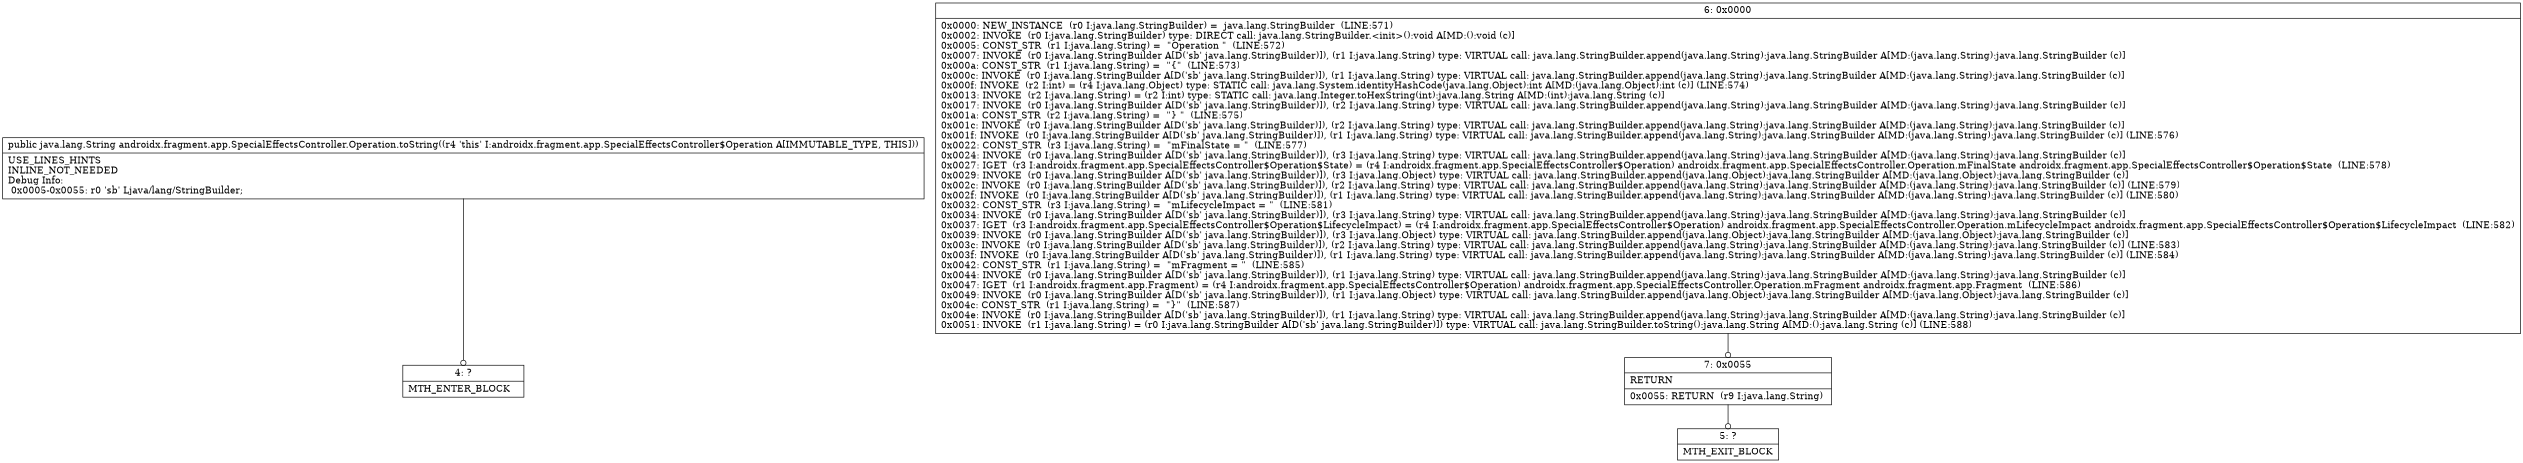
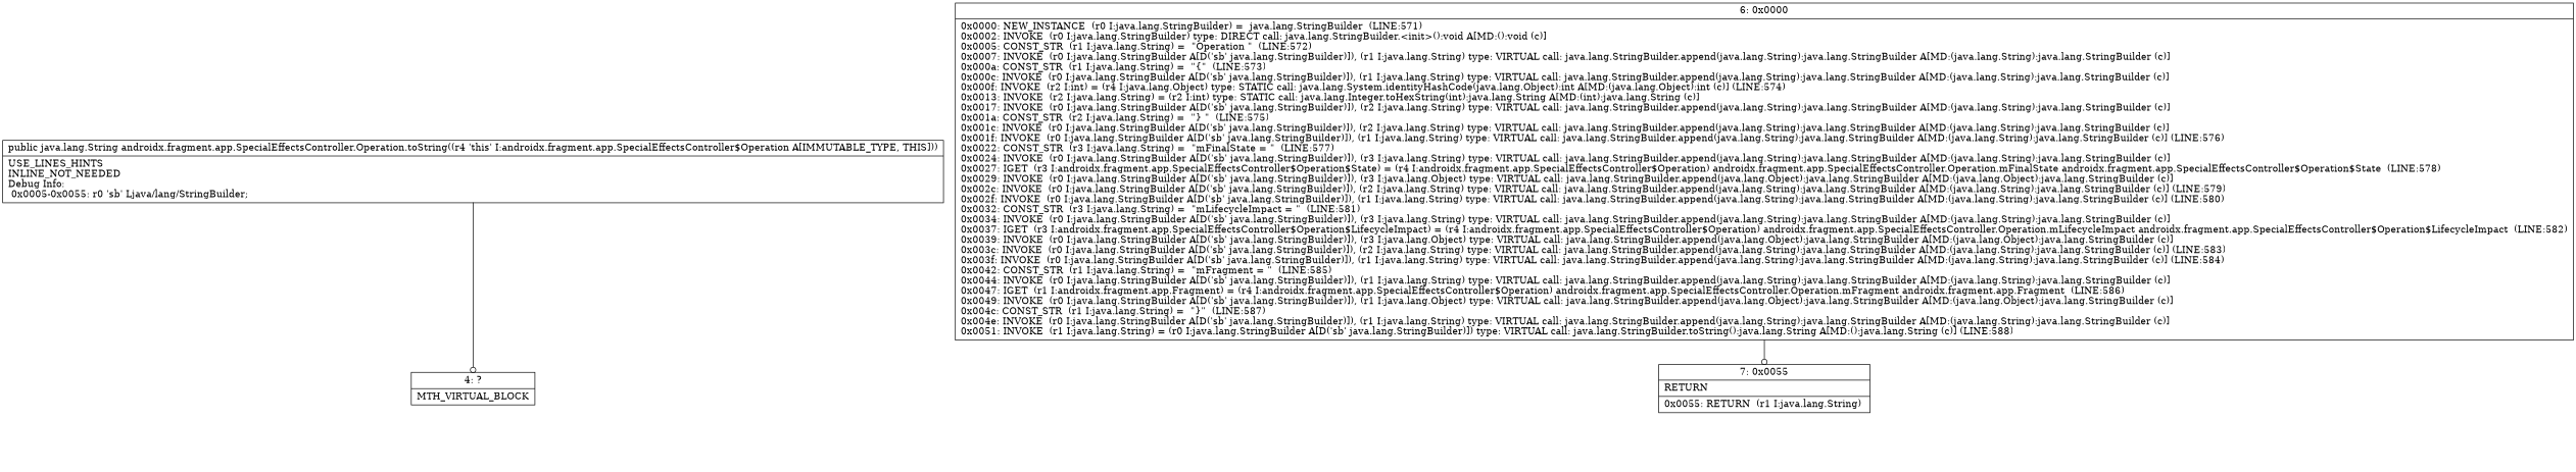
  digraph {
    node [shape=record]
    edge [arrowhead=odot]
-   n1 [label="{4\:\ ?|MTH_ENTER_BLOCK\l}"]
+   n1 [label="{4\:\ ?|MTH_VIRTUAL_BLOCK\l}"]
    n2 [label="{6\:\ 0x0000|0x0000: NEW_INSTANCE  (r0 I:java.lang.StringBuilder) =  java.lang.StringBuilder  (LINE:571)\l0x0002: INVOKE  (r0 I:java.lang.StringBuilder) type: DIRECT call: java.lang.StringBuilder.\<init\>():void A[MD:():void (c)]\l0x0005: CONST_STR  (r1 I:java.lang.String) =  \"Operation \"  (LINE:572)\l0x0007: INVOKE  (r0 I:java.lang.StringBuilder A[D('sb' java.lang.StringBuilder)]), (r1 I:java.lang.String) type: VIRTUAL call: java.lang.StringBuilder.append(java.lang.String):java.lang.StringBuilder A[MD:(java.lang.String):java.lang.StringBuilder (c)]\l0x000a: CONST_STR  (r1 I:java.lang.String) =  \"\{\"  (LINE:573)\l0x000c: INVOKE  (r0 I:java.lang.StringBuilder A[D('sb' java.lang.StringBuilder)]), (r1 I:java.lang.String) type: VIRTUAL call: java.lang.StringBuilder.append(java.lang.String):java.lang.StringBuilder A[MD:(java.lang.String):java.lang.StringBuilder (c)]\l0x000f: INVOKE  (r2 I:int) = (r4 I:java.lang.Object) type: STATIC call: java.lang.System.identityHashCode(java.lang.Object):int A[MD:(java.lang.Object):int (c)] (LINE:574)\l0x0013: INVOKE  (r2 I:java.lang.String) = (r2 I:int) type: STATIC call: java.lang.Integer.toHexString(int):java.lang.String A[MD:(int):java.lang.String (c)]\l0x0017: INVOKE  (r0 I:java.lang.StringBuilder A[D('sb' java.lang.StringBuilder)]), (r2 I:java.lang.String) type: VIRTUAL call: java.lang.StringBuilder.append(java.lang.String):java.lang.StringBuilder A[MD:(java.lang.String):java.lang.StringBuilder (c)]\l0x001a: CONST_STR  (r2 I:java.lang.String) =  \"\} \"  (LINE:575)\l0x001c: INVOKE  (r0 I:java.lang.StringBuilder A[D('sb' java.lang.StringBuilder)]), (r2 I:java.lang.String) type: VIRTUAL call: java.lang.StringBuilder.append(java.lang.String):java.lang.StringBuilder A[MD:(java.lang.String):java.lang.StringBuilder (c)]\l0x001f: INVOKE  (r0 I:java.lang.StringBuilder A[D('sb' java.lang.StringBuilder)]), (r1 I:java.lang.String) type: VIRTUAL call: java.lang.StringBuilder.append(java.lang.String):java.lang.StringBuilder A[MD:(java.lang.String):java.lang.StringBuilder (c)] (LINE:576)\l0x0022: CONST_STR  (r3 I:java.lang.String) =  \"mFinalState = \"  (LINE:577)\l0x0024: INVOKE  (r0 I:java.lang.StringBuilder A[D('sb' java.lang.StringBuilder)]), (r3 I:java.lang.String) type: VIRTUAL call: java.lang.StringBuilder.append(java.lang.String):java.lang.StringBuilder A[MD:(java.lang.String):java.lang.StringBuilder (c)]\l0x0027: IGET  (r3 I:androidx.fragment.app.SpecialEffectsController$Operation$State) = (r4 I:androidx.fragment.app.SpecialEffectsController$Operation) androidx.fragment.app.SpecialEffectsController.Operation.mFinalState androidx.fragment.app.SpecialEffectsController$Operation$State  (LINE:578)\l0x0029: INVOKE  (r0 I:java.lang.StringBuilder A[D('sb' java.lang.StringBuilder)]), (r3 I:java.lang.Object) type: VIRTUAL call: java.lang.StringBuilder.append(java.lang.Object):java.lang.StringBuilder A[MD:(java.lang.Object):java.lang.StringBuilder (c)]\l0x002c: INVOKE  (r0 I:java.lang.StringBuilder A[D('sb' java.lang.StringBuilder)]), (r2 I:java.lang.String) type: VIRTUAL call: java.lang.StringBuilder.append(java.lang.String):java.lang.StringBuilder A[MD:(java.lang.String):java.lang.StringBuilder (c)] (LINE:579)\l0x002f: INVOKE  (r0 I:java.lang.StringBuilder A[D('sb' java.lang.StringBuilder)]), (r1 I:java.lang.String) type: VIRTUAL call: java.lang.StringBuilder.append(java.lang.String):java.lang.StringBuilder A[MD:(java.lang.String):java.lang.StringBuilder (c)] (LINE:580)\l0x0032: CONST_STR  (r3 I:java.lang.String) =  \"mLifecycleImpact = \"  (LINE:581)\l0x0034: INVOKE  (r0 I:java.lang.StringBuilder A[D('sb' java.lang.StringBuilder)]), (r3 I:java.lang.String) type: VIRTUAL call: java.lang.StringBuilder.append(java.lang.String):java.lang.StringBuilder A[MD:(java.lang.String):java.lang.StringBuilder (c)]\l0x0037: IGET  (r3 I:androidx.fragment.app.SpecialEffectsController$Operation$LifecycleImpact) = (r4 I:androidx.fragment.app.SpecialEffectsController$Operation) androidx.fragment.app.SpecialEffectsController.Operation.mLifecycleImpact androidx.fragment.app.SpecialEffectsController$Operation$LifecycleImpact  (LINE:582)\l0x0039: INVOKE  (r0 I:java.lang.StringBuilder A[D('sb' java.lang.StringBuilder)]), (r3 I:java.lang.Object) type: VIRTUAL call: java.lang.StringBuilder.append(java.lang.Object):java.lang.StringBuilder A[MD:(java.lang.Object):java.lang.StringBuilder (c)]\l0x003c: INVOKE  (r0 I:java.lang.StringBuilder A[D('sb' java.lang.StringBuilder)]), (r2 I:java.lang.String) type: VIRTUAL call: java.lang.StringBuilder.append(java.lang.String):java.lang.StringBuilder A[MD:(java.lang.String):java.lang.StringBuilder (c)] (LINE:583)\l0x003f: INVOKE  (r0 I:java.lang.StringBuilder A[D('sb' java.lang.StringBuilder)]), (r1 I:java.lang.String) type: VIRTUAL call: java.lang.StringBuilder.append(java.lang.String):java.lang.StringBuilder A[MD:(java.lang.String):java.lang.StringBuilder (c)] (LINE:584)\l0x0042: CONST_STR  (r1 I:java.lang.String) =  \"mFragment = \"  (LINE:585)\l0x0044: INVOKE  (r0 I:java.lang.StringBuilder A[D('sb' java.lang.StringBuilder)]), (r1 I:java.lang.String) type: VIRTUAL call: java.lang.StringBuilder.append(java.lang.String):java.lang.StringBuilder A[MD:(java.lang.String):java.lang.StringBuilder (c)]\l0x0047: IGET  (r1 I:androidx.fragment.app.Fragment) = (r4 I:androidx.fragment.app.SpecialEffectsController$Operation) androidx.fragment.app.SpecialEffectsController.Operation.mFragment androidx.fragment.app.Fragment  (LINE:586)\l0x0049: INVOKE  (r0 I:java.lang.StringBuilder A[D('sb' java.lang.StringBuilder)]), (r1 I:java.lang.Object) type: VIRTUAL call: java.lang.StringBuilder.append(java.lang.Object):java.lang.StringBuilder A[MD:(java.lang.Object):java.lang.StringBuilder (c)]\l0x004c: CONST_STR  (r1 I:java.lang.String) =  \"\}\"  (LINE:587)\l0x004e: INVOKE  (r0 I:java.lang.StringBuilder A[D('sb' java.lang.StringBuilder)]), (r1 I:java.lang.String) type: VIRTUAL call: java.lang.StringBuilder.append(java.lang.String):java.lang.StringBuilder A[MD:(java.lang.String):java.lang.StringBuilder (c)]\l0x0051: INVOKE  (r1 I:java.lang.String) = (r0 I:java.lang.StringBuilder A[D('sb' java.lang.StringBuilder)]) type: VIRTUAL call: java.lang.StringBuilder.toString():java.lang.String A[MD:():java.lang.String (c)] (LINE:588)\l}"]
-   n3 [label="{7\:\ 0x0055|RETURN\l|0x0055: RETURN  (r9 I:java.lang.String) \l}"]
-   n4 [label="{5\:\ ?|MTH_EXIT_BLOCK\l}"]
+   n3 [label="{7\:\ 0x0055|RETURN\l|0x0055: RETURN  (r1 I:java.lang.String) \l}"]
    n5 [label="{public java.lang.String androidx.fragment.app.SpecialEffectsController.Operation.toString((r4 'this' I:androidx.fragment.app.SpecialEffectsController$Operation A[IMMUTABLE_TYPE, THIS]))  | USE_LINES_HINTS\lINLINE_NOT_NEEDED\lDebug Info:\l  0x0005\-0x0055: r0 'sb' Ljava\/lang\/StringBuilder;\l}"]
    n2 -> n3
-   n3 -> n4
    n5 -> n1
  }
